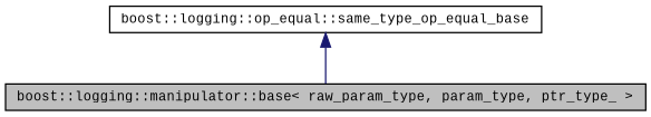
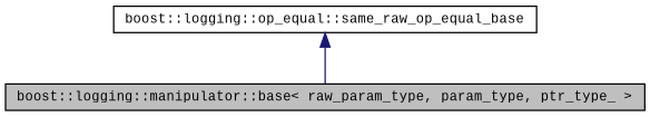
  digraph {
    fontname="Liberation Mono"
    node [color=black fontname="Liberation Mono" fontsize=10 shape=record style=filled]
    n1 [fillcolor=grey75 fontcolor=black height=0.2 label="boost::logging::manipulator::base\< raw_param_type, param_type, ptr_type_ \>" width=0.4]
-   n2 [fillcolor=white height=0.2 label="boost::logging::op_equal::same_type_op_equal_base" width=0.4]
+   n2 [fillcolor=white height=0.2 label="boost::logging::op_equal::same_raw_op_equal_base" width=0.4]
    n2 -> n1 [color=midnightblue dir=back fontname="Liberation Mono" fontsize=10 labelfontname="FreeSans.ttf" labelfontsize=10 style=solid]
  }
